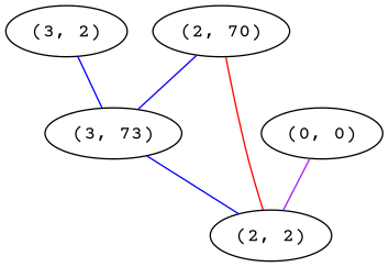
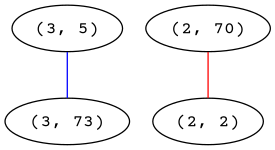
  graph {
    fontname="Courier Prime"
    node [fontname="Courier Prime"]
    edge [color=blue fontname="Courier Prime" weight=3]
    n1 [label="(3, 73)"]
    "(2, 70)"
    "(2, 2)"
-   "(3, 2)"
-   "(0, 0)"
-   n1 -- "(2, 2)"
-   "(2, 70)" -- n1
+   "(3, 2)" [label="(3, 5)"]
    "(2, 70)" -- "(2, 2)" [color=red weight=1]
    "(3, 2)" -- n1
-   "(0, 0)" -- "(2, 2)" [color=purple weight=4]
  }
